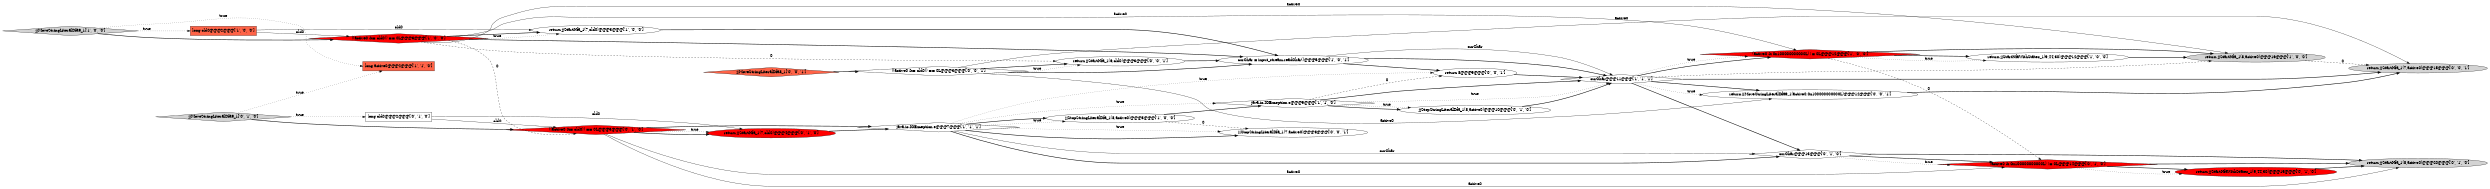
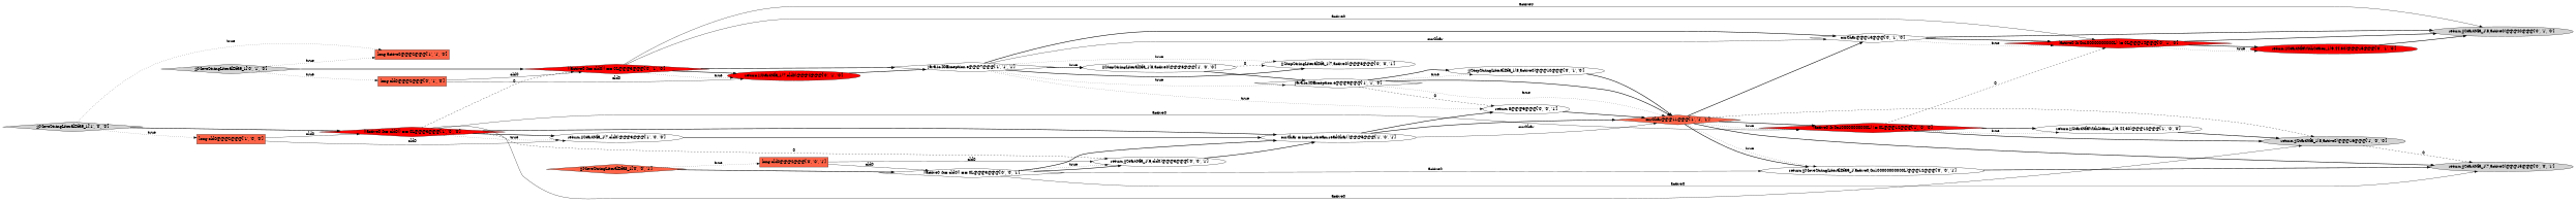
  digraph {
    rankdir=LR
    node [fillcolor=white shape=ellipse style=filled]
    edge [style=bold]
    n1 [fillcolor=red label="(active0 & 0x100000000000L) != 0L@@@12@@@['1', '0', '0']" shape=diamond]
    n2 [fillcolor=lightgray label="return jjStartNfa_1(8,active0)@@@16@@@['1', '0', '0']"]
    n3 [fillcolor=red label="(active0 & 0x100000000000L) != 0L@@@14@@@['0', '1', '0']" shape=diamond]
    n4 [label="return jjStartNfaWithStates_1(9,44,30)@@@12@@@['1', '0', '0']"]
    n5 [fillcolor=lightgray label="return jjStartNfa_1(7,active0)@@@15@@@['0', '0', '1']"]
    n6 [fillcolor=red label="return jjStartNfaWithStates_1(9,44,30)@@@15@@@['0', '1', '0']"]
    n7 [fillcolor=lightgray label="return jjStartNfa_1(8,active0)@@@20@@@['0', '1', '0']"]
    n8 [label="java.io.IOException e@@@9@@@['1', '1', '0']" shape=diamond]
-   n9 [label="curChar@@@11@@@['1', '1', '1']" shape=diamond]
+   n9 [fillcolor=tomato label="curChar@@@11@@@['1', '1', '1']" shape=diamond]
    n10 [label="return 8@@@9@@@['0', '0', '1']"]
    n11 [label="jjStopStringLiteralDfa_1(8,active0)@@@10@@@['0', '1', '0']"]
    n12 [label="curChar@@@13@@@['0', '1', '0']" shape=diamond]
    n13 [label="return jjMoveStringLiteralDfa9_1(active0,0x100000000000L)@@@12@@@['0', '0', '1']"]
    n14 [fillcolor=lightgray label="jjMoveStringLiteralDfa9_1['0', '1', '0']" shape=diamond]
    n15 [fillcolor=red label="((active0 &= old0)) == 0L@@@3@@@['0', '1', '0']" shape=diamond]
    n16 [fillcolor=tomato label="long active0@@@2@@@['1', '1', '0']" shape=box]
-   n17 [label="long old0@@@2@@@['0', '1', '0']" shape=box]
+   n17 [fillcolor=tomato label="long old0@@@2@@@['0', '1', '0']" shape=box]
    n18 [label="java.io.IOException e@@@7@@@['1', '1', '1']" shape=diamond]
    n19 [fillcolor=red label="return jjStartNfa_1(7,old0)@@@4@@@['0', '1', '0']"]
    n20 [fillcolor=tomato label="long old0@@@2@@@['1', '0', '0']" shape=box]
    n21 [fillcolor=red label="((active0 &= old0)) == 0L@@@3@@@['1', '0', '0']" shape=diamond]
    n22 [label="return jjStartNfa_1(7,old0)@@@3@@@['1', '0', '0']"]
    n23 [label="curChar = input_stream.readChar()@@@5@@@['1', '0', '1']"]
    n24 [label="return jjStartNfa_1(6,old0)@@@3@@@['0', '0', '1']"]
    n25 [label="jjStopStringLiteralDfa_1(7,active0)@@@8@@@['0', '0', '1']"]
    n26 [fillcolor=tomato label="jjMoveStringLiteralDfa8_1['0', '0', '1']" shape=diamond]
    n27 [label="((active0 &= old0)) == 0L@@@3@@@['0', '0', '1']" shape=diamond]
+   n28 [fillcolor=tomato label="long old0@@@2@@@['0', '0', '1']" shape=box]
    n29 [label="jjStopStringLiteralDfa_1(8,active0)@@@8@@@['1', '0', '0']"]
    n30 [fillcolor=lightgray label="jjMoveStringLiteralDfa9_1['1', '0', '0']" shape=diamond]
    n1 -> n2
    n1 -> n3 [label=0 style=dashed]
    n1 -> n4
    n1 -> n4 [label=true style=dotted]
    n2 -> n5 [label=0 style=dashed]
    n3 -> n6 [label=true style=dotted]
    n3 -> n6
    n3 -> n7
    n4 -> n2
    n6 -> n7
    n8 -> n9
    n8 -> n9 [label=true style=dotted]
    n8 -> n10 [label=0 style=dashed]
    n8 -> n11
    n8 -> n11 [label=true style=dotted]
    n9 -> n1
    n9 -> n1 [label=true style=dotted]
    n9 -> n2 [style=dashed]
    n9 -> n5
    n9 -> n12
    n9 -> n13 [label=true style=dotted]
    n9 -> n13
    n10 -> n9
    n11 -> n9
    n12 -> n3
    n12 -> n3 [label=true style=dotted]
    n12 -> n7
    n13 -> n5
    n14 -> n15
    n14 -> n16 [label=true style=dotted]
    n14 -> n17 [label=true style=dotted]
    n15 -> n3 [label=active0 style=solid]
    n15 -> n7 [label=active0 style=solid]
    n15 -> n18
    n15 -> n19
    n15 -> n19 [label=true style=dotted]
    n17 -> n15 [label=old0 style=solid]
    n17 -> n19 [label=old0 style=solid]
    n18 -> n8 [label=true style=dotted]
    n18 -> n10 [label=true style=dotted]
    n18 -> n12 [label=curChar style=solid]
    n18 -> n12
    n18 -> n25
    n18 -> n25 [label=true style=dotted]
    n18 -> n29 [label=true style=dotted]
    n18 -> n29
    n19 -> n18
    n20 -> n21 [label=old0 style=solid]
    n20 -> n22 [label=old0 style=solid]
    n21 -> n1 [label=active0 style=solid]
    n21 -> n2 [label=active0 style=solid]
    n21 -> n15 [label=0 style=dashed]
    n21 -> n22 [label=true style=dotted]
    n21 -> n22
    n21 -> n23
    n21 -> n24 [label=0 style=dashed]
    n22 -> n23
    n23 -> n9 [label=curChar style=solid]
    n23 -> n9
    n23 -> n10
    n24 -> n23
    n26 -> n27
+   n26 -> n28 [label=true style=dotted]
    n27 -> n5 [label=active0 style=solid]
    n27 -> n13 [label=active0 style=solid]
    n27 -> n23
    n27 -> n24
    n27 -> n24 [label=true style=dotted]
+   n28 -> n24 [label=old0 style=solid]
+   n28 -> n27 [label=old0 style=solid]
    n29 -> n8
    n29 -> n25 [label=0 style=dashed]
    n30 -> n16 [label=true style=dotted]
    n30 -> n20 [label=true style=dotted]
    n30 -> n21
  }
